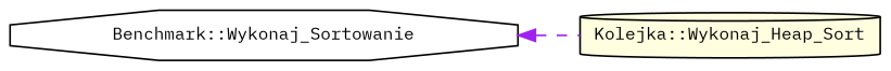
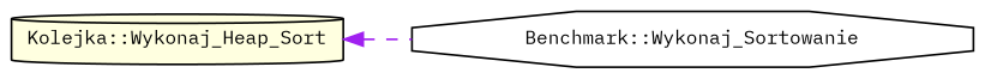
  digraph {
    rankdir=LR
    fontname="IBM Plex Mono"
    node [color=black fontname="IBM Plex Mono" fontsize=10 style=filled]
    n1 [fillcolor=lightyellow fontcolor=black height=0.2 label="Kolejka::Wykonaj_Heap_Sort" shape=cylinder width=0.4]
    n2 [fillcolor=white height=0.2 label="Benchmark::Wykonaj_Sortowanie" shape=octagon width=0.4]
-   n2 -> n1 [color=purple dir=back fontname="IBM Plex Mono" fontsize=10 labelfontname=Helvetica labelfontsize=10 style=dashed]
+   n1 -> n2 [color=purple dir=back fontname="IBM Plex Mono" fontsize=10 labelfontname=Helvetica labelfontsize=10 style=dashed]
  }
